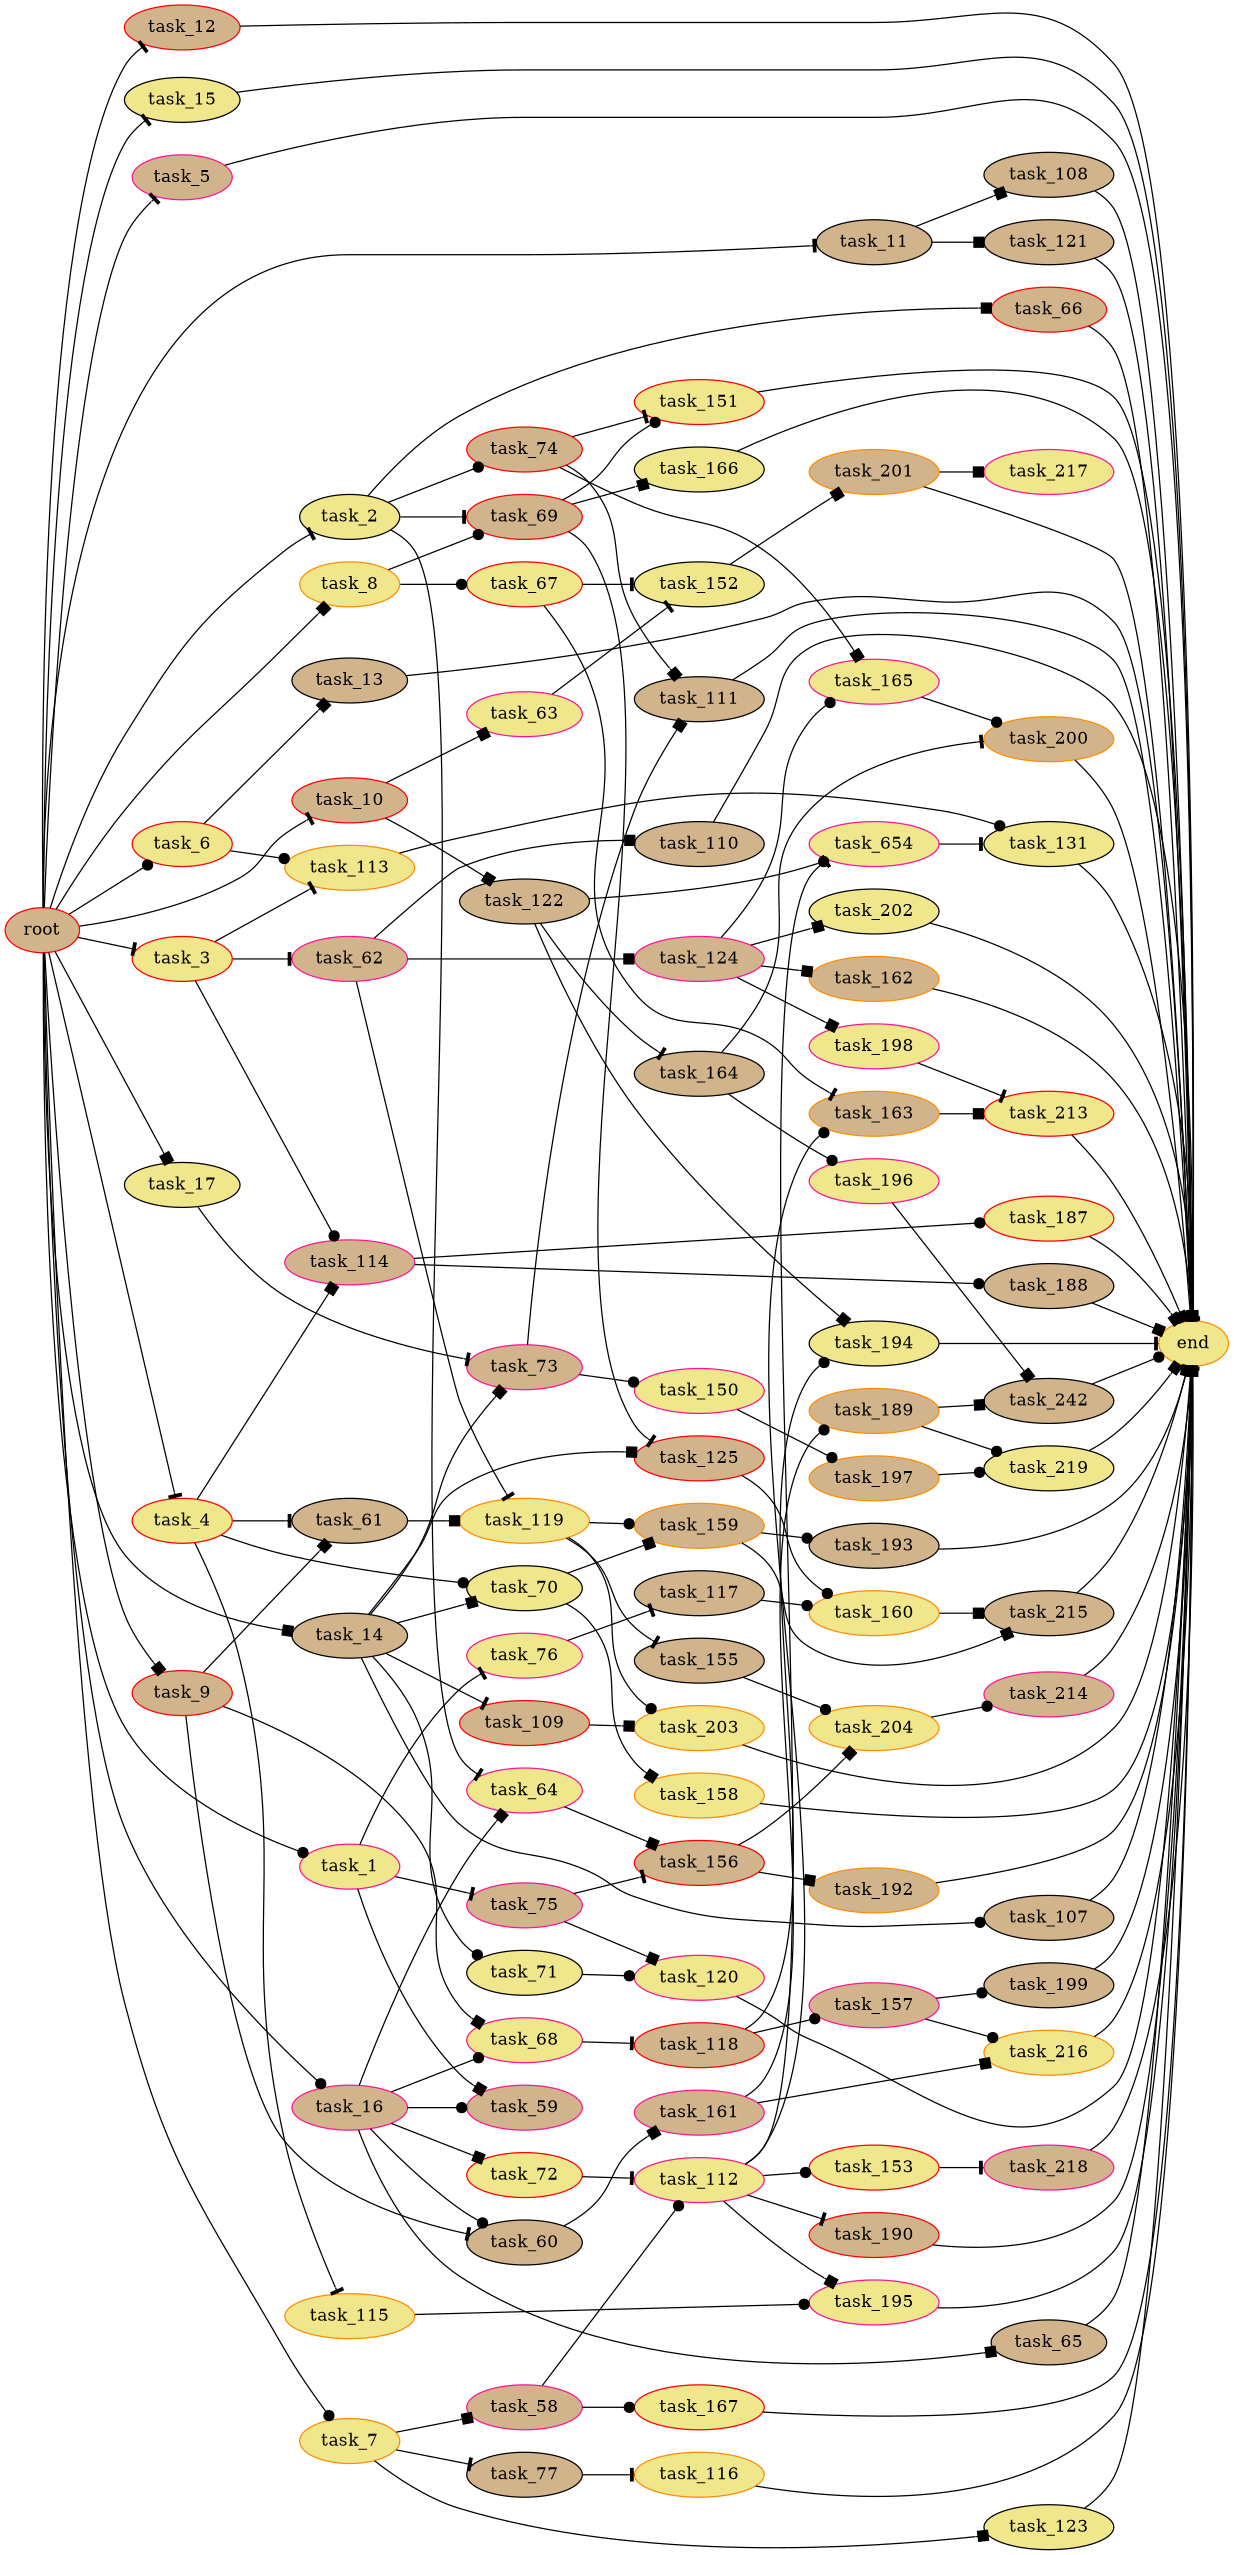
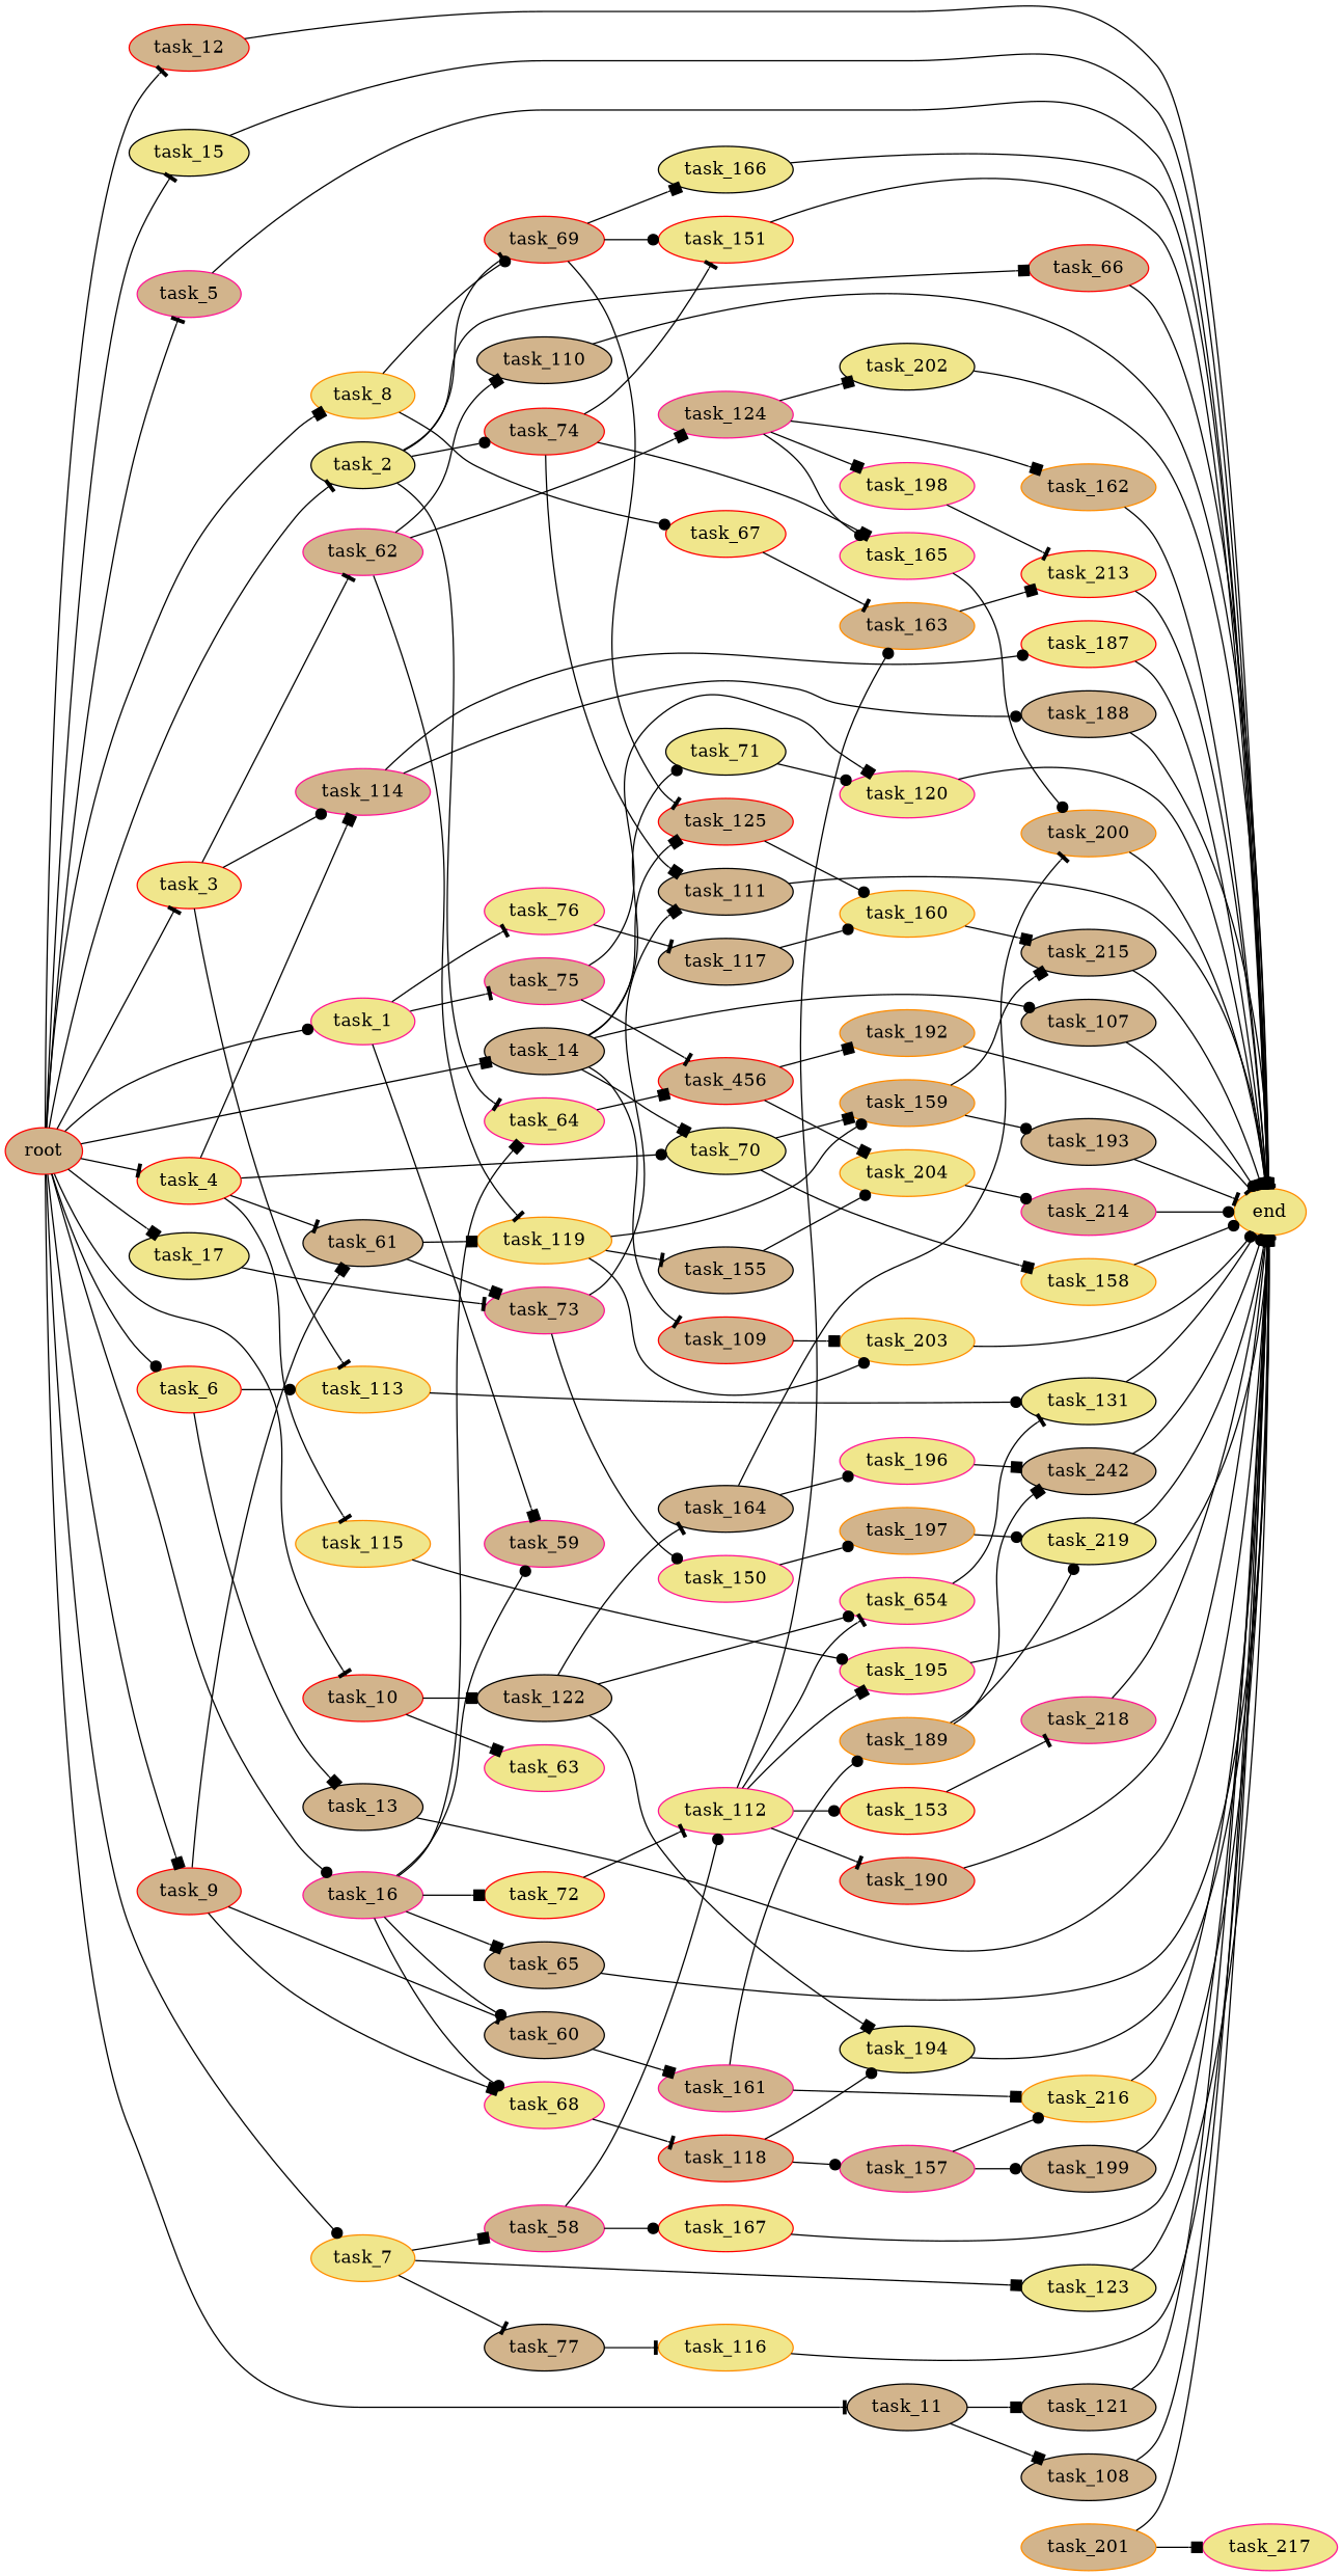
  digraph {
    rankdir=LR
    node [color=black fillcolor=tan style=filled]
    edge [arrowhead=box]
    root [color=red]
    task_1 [color=deeppink fillcolor=khaki]
    task_2 [fillcolor=khaki]
    task_3 [color=red fillcolor=khaki]
    task_4 [color=red fillcolor=khaki]
    task_5 [color=deeppink]
    task_6 [color=red fillcolor=khaki]
    task_7 [color=darkorange fillcolor=khaki]
    task_8 [color=darkorange fillcolor=khaki]
    task_9 [color=red]
    task_10 [color=red]
    task_11
    task_12 [color=red]
    task_14
    task_15 [fillcolor=khaki]
    task_16 [color=deeppink]
    task_17 [fillcolor=khaki]
    task_59 [color=deeppink]
    task_75 [color=deeppink]
    task_76 [color=deeppink fillcolor=khaki]
    task_64 [color=deeppink fillcolor=khaki]
    task_66 [color=red]
    task_69 [color=red]
    task_74 [color=red]
    task_62 [color=deeppink]
    task_113 [color=darkorange fillcolor=khaki]
    task_114 [color=deeppink]
    task_61
    task_70 [fillcolor=khaki]
    task_115 [color=darkorange fillcolor=khaki]
    end [color=darkorange fillcolor=khaki]
    task_13
    task_58 [color=deeppink]
    task_77
    task_123 [fillcolor=khaki]
    task_67 [color=red fillcolor=khaki]
    task_60
    task_68 [color=deeppink fillcolor=khaki]
    task_63 [color=deeppink fillcolor=khaki]
    task_122
    task_108
    task_121
    task_71 [fillcolor=khaki]
    task_73 [color=deeppink]
    task_107
    task_109 [color=red]
    task_125 [color=red]
    task_65
    task_72 [color=red fillcolor=khaki]
-   task_156 [color=red]
+   task_156 [color=red label=task_456]
    task_120 [color=deeppink fillcolor=khaki]
    task_117
    task_151 [color=red fillcolor=khaki]
    task_166 [fillcolor=khaki]
    task_111
    task_165 [color=deeppink fillcolor=khaki]
    task_119 [color=darkorange fillcolor=khaki]
    task_110
    task_124 [color=deeppink]
    n60 [fillcolor=khaki label=task_131]
    task_187 [color=red fillcolor=khaki]
    task_188
    task_158 [color=darkorange fillcolor=khaki]
    task_159 [color=darkorange]
    task_195 [color=deeppink fillcolor=khaki]
    task_112 [color=deeppink fillcolor=khaki]
    task_167 [color=red fillcolor=khaki]
    task_116 [color=darkorange fillcolor=khaki]
-   task_152 [fillcolor=khaki]
    task_163 [color=darkorange]
    task_161 [color=deeppink]
    task_118 [color=red]
    n73 [color=deeppink fillcolor=khaki label=task_654]
    task_194 [fillcolor=khaki]
    task_164
    task_150 [color=deeppink fillcolor=khaki]
    task_203 [color=darkorange fillcolor=khaki]
    task_160 [color=darkorange fillcolor=khaki]
    task_153 [color=red fillcolor=khaki]
    task_190 [color=red]
    task_204 [color=darkorange fillcolor=khaki]
    task_192 [color=darkorange]
    task_216 [color=darkorange fillcolor=khaki]
    task_189 [color=darkorange]
    task_155
    task_162 [color=darkorange]
    task_198 [color=deeppink fillcolor=khaki]
    task_202 [fillcolor=khaki]
    task_201 [color=darkorange]
    task_213 [color=red fillcolor=khaki]
    task_157 [color=deeppink]
    task_193
    task_215
    task_197 [color=darkorange]
    task_200 [color=darkorange]
    task_218 [color=deeppink]
    task_199
    task_196 [color=deeppink fillcolor=khaki]
    task_219 [fillcolor=khaki]
    task_217 [color=deeppink fillcolor=khaki]
    task_214 [color=deeppink]
    n102 [label=task_242]
    root -> task_1 [arrowhead=dot]
    root -> task_2 [arrowhead=tee]
    root -> task_3 [arrowhead=tee]
    root -> task_4 [arrowhead=tee]
    root -> task_5 [arrowhead=tee]
    root -> task_6 [arrowhead=dot]
    root -> task_7 [arrowhead=dot]
    root -> task_8
    root -> task_9
    root -> task_10 [arrowhead=tee]
    root -> task_11 [arrowhead=tee]
    root -> task_12 [arrowhead=tee]
    root -> task_14
    root -> task_15 [arrowhead=tee]
    root -> task_16 [arrowhead=dot]
    root -> task_17
    task_1 -> task_59
    task_1 -> task_75 [arrowhead=tee]
    task_1 -> task_76 [arrowhead=tee]
    task_2 -> task_64 [arrowhead=tee]
    task_2 -> task_66
    task_2 -> task_69 [arrowhead=tee]
    task_2 -> task_74 [arrowhead=dot]
    task_3 -> task_62 [arrowhead=tee]
    task_3 -> task_113 [arrowhead=tee]
    task_3 -> task_114 [arrowhead=dot]
    task_4 -> task_114
    task_4 -> task_61 [arrowhead=tee]
    task_4 -> task_70 [arrowhead=dot]
    task_4 -> task_115 [arrowhead=tee]
    task_5 -> end
    task_6 -> task_113 [arrowhead=dot]
    task_6 -> task_13
    task_7 -> task_58
    task_7 -> task_77 [arrowhead=tee]
    task_7 -> task_123
    task_8 -> task_69 [arrowhead=dot]
    task_8 -> task_67 [arrowhead=dot]
    task_9 -> task_61
    task_9 -> task_60 [arrowhead=tee]
    task_9 -> task_68
    task_10 -> task_63
    task_10 -> task_122
    task_11 -> task_108
    task_11 -> task_121
    task_12 -> end
    task_14 -> task_70
    task_14 -> task_71 [arrowhead=dot]
-   task_14 -> task_73
+   task_61 -> task_73
    task_14 -> task_107 [arrowhead=dot]
    task_14 -> task_109 [arrowhead=tee]
    task_14 -> task_125
    task_15 -> end [arrowhead=dot]
    task_16 -> task_59 [arrowhead=dot]
    task_16 -> task_64
    task_16 -> task_60 [arrowhead=dot]
    task_16 -> task_68 [arrowhead=dot]
    task_16 -> task_65
    task_16 -> task_72
    task_17 -> task_73 [arrowhead=tee]
    task_75 -> task_156 [arrowhead=tee]
    task_75 -> task_120
    task_76 -> task_117 [arrowhead=tee]
    task_64 -> task_156
    task_66 -> end
    task_69 -> task_125 [arrowhead=tee]
    task_69 -> task_151 [arrowhead=dot]
    task_69 -> task_166
    task_74 -> task_151 [arrowhead=tee]
    task_74 -> task_111
    task_74 -> task_165
    task_62 -> task_119 [arrowhead=tee]
    task_62 -> task_110
    task_62 -> task_124
    task_113 -> n60 [arrowhead=dot]
    task_114 -> task_187 [arrowhead=dot]
    task_114 -> task_188 [arrowhead=dot]
    task_61 -> task_119
    task_70 -> task_158
    task_70 -> task_159
    task_115 -> task_195 [arrowhead=dot]
    task_13 -> end
    task_58 -> task_112 [arrowhead=dot]
    task_58 -> task_167 [arrowhead=dot]
    task_77 -> task_116 [arrowhead=tee]
    task_123 -> end
-   task_67 -> task_152 [arrowhead=tee]
    task_67 -> task_163 [arrowhead=tee]
    task_60 -> task_161
    task_68 -> task_118 [arrowhead=tee]
-   task_63 -> task_152 [arrowhead=tee]
    task_122 -> n73 [arrowhead=dot]
    task_122 -> task_194
    task_122 -> task_164 [arrowhead=tee]
    task_108 -> end [arrowhead=dot]
    task_121 -> end [arrowhead=tee]
    task_71 -> task_120 [arrowhead=dot]
    task_73 -> task_111
    task_73 -> task_150 [arrowhead=dot]
    task_107 -> end [arrowhead=dot]
    task_109 -> task_203
    task_125 -> task_160 [arrowhead=dot]
    task_65 -> end
    task_72 -> task_112 [arrowhead=tee]
    task_156 -> task_204
    task_156 -> task_192
    task_120 -> end
    task_117 -> task_160 [arrowhead=dot]
    task_151 -> end [arrowhead=tee]
    task_166 -> end [arrowhead=dot]
    task_111 -> end [arrowhead=dot]
    task_165 -> task_200 [arrowhead=dot]
    task_119 -> task_159 [arrowhead=dot]
    task_119 -> task_203 [arrowhead=dot]
    task_119 -> task_155 [arrowhead=tee]
    task_110 -> end [arrowhead=tee]
    task_124 -> task_165 [arrowhead=dot]
    task_124 -> task_162
    task_124 -> task_198
    task_124 -> task_202
    n60 -> end [arrowhead=tee]
    task_187 -> end
    task_188 -> end
    task_158 -> end [arrowhead=dot]
    task_159 -> task_193 [arrowhead=dot]
    task_159 -> task_215
    task_195 -> end
    task_112 -> task_195
    task_112 -> task_163 [arrowhead=dot]
    task_112 -> n73 [arrowhead=tee]
    task_112 -> task_153 [arrowhead=dot]
    task_112 -> task_190 [arrowhead=tee]
    task_167 -> end [arrowhead=tee]
    task_116 -> end [arrowhead=tee]
-   task_152 -> task_201
    task_163 -> task_213
    task_161 -> task_216
    task_161 -> task_189 [arrowhead=dot]
    task_118 -> task_194 [arrowhead=dot]
    task_118 -> task_157 [arrowhead=dot]
    n73 -> n60 [arrowhead=tee]
    task_194 -> end [arrowhead=tee]
    task_164 -> task_200 [arrowhead=tee]
    task_164 -> task_196 [arrowhead=dot]
    task_150 -> task_197 [arrowhead=dot]
    task_203 -> end [arrowhead=dot]
    task_160 -> task_215
    task_153 -> task_218 [arrowhead=tee]
    task_190 -> end [arrowhead=dot]
    task_204 -> task_214 [arrowhead=dot]
    task_192 -> end [arrowhead=tee]
    task_216 -> end [arrowhead=dot]
    task_189 -> task_219 [arrowhead=dot]
    task_189 -> n102
    task_155 -> task_204 [arrowhead=dot]
    task_162 -> end [arrowhead=tee]
    task_198 -> task_213 [arrowhead=tee]
    task_202 -> end [arrowhead=tee]
    task_201 -> end [arrowhead=dot]
    task_201 -> task_217
    task_213 -> end
    task_157 -> task_216 [arrowhead=dot]
    task_157 -> task_199 [arrowhead=dot]
    task_193 -> end [arrowhead=tee]
    task_215 -> end
    task_197 -> task_219 [arrowhead=dot]
    task_200 -> end [arrowhead=tee]
    task_218 -> end
    task_199 -> end [arrowhead=dot]
    task_196 -> n102
    task_219 -> end
    task_214 -> end [arrowhead=dot]
    n102 -> end [arrowhead=dot]
  }
